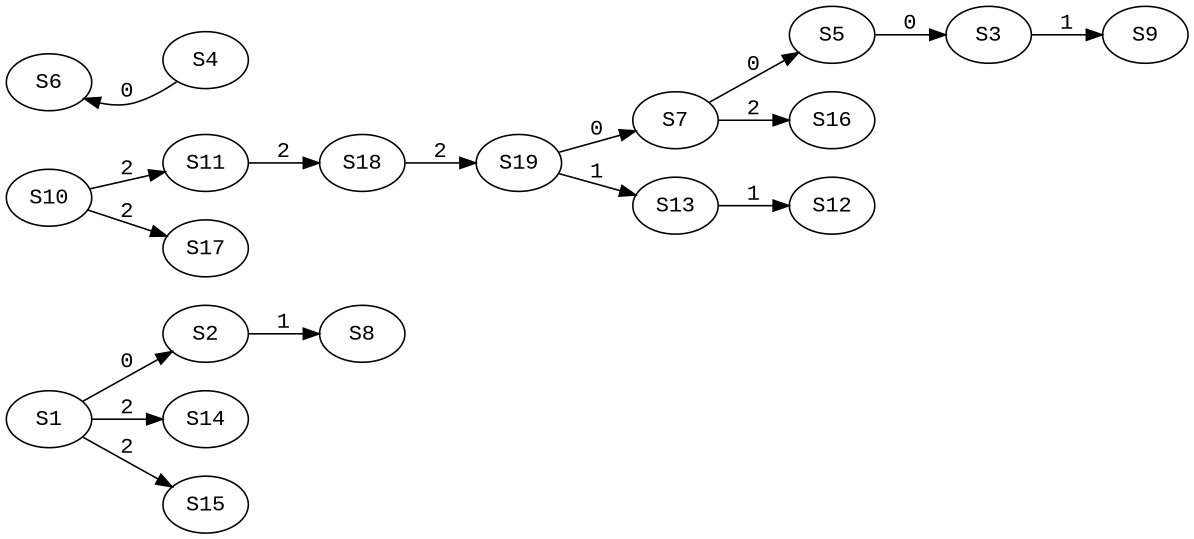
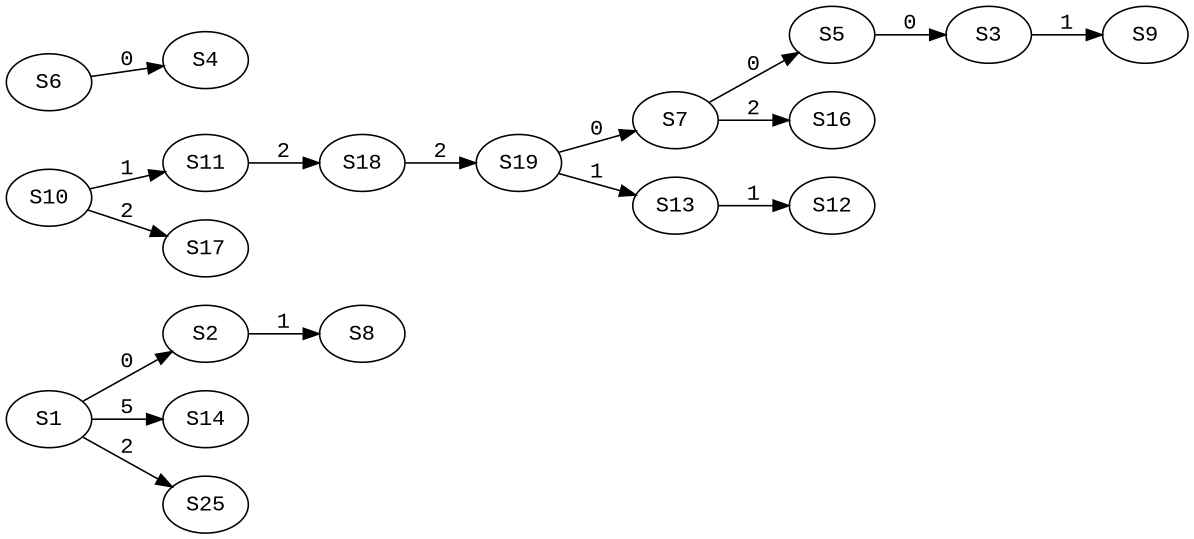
  strict digraph {
    fontname="Liberation Mono"
    rankdir=LR
    node [fontname="Liberation Mono"]
    edge [fontname="Liberation Mono"]
    S1
    S2
    S14
-   S15
+   S15 [label=S25]
    S8
    S5
    S3
    S9
    S6
    S4
    S10
    S11
    S17
    S7
    S16
    S18
    S19
    S13
    S12
    S1 -> S2 [label=0]
-   S1 -> S14 [label=2]
+   S1 -> S14 [label=5]
    S1 -> S15 [label=2]
    S2 -> S8 [label=1]
    S5 -> S3 [label=0]
    S3 -> S9 [label=1]
-   S4 -> S6 [label=0]
-   S10 -> S11 [label=2]
+   S6 -> S4 [label=0]
+   S10 -> S11 [label=1]
    S10 -> S17 [label=2]
    S11 -> S18 [label=2]
    S7 -> S5 [label=0]
    S7 -> S16 [label=2]
    S18 -> S19 [label=2]
    S19 -> S7 [label=0]
    S19 -> S13 [label=1]
    S13 -> S12 [label=1]
  }
